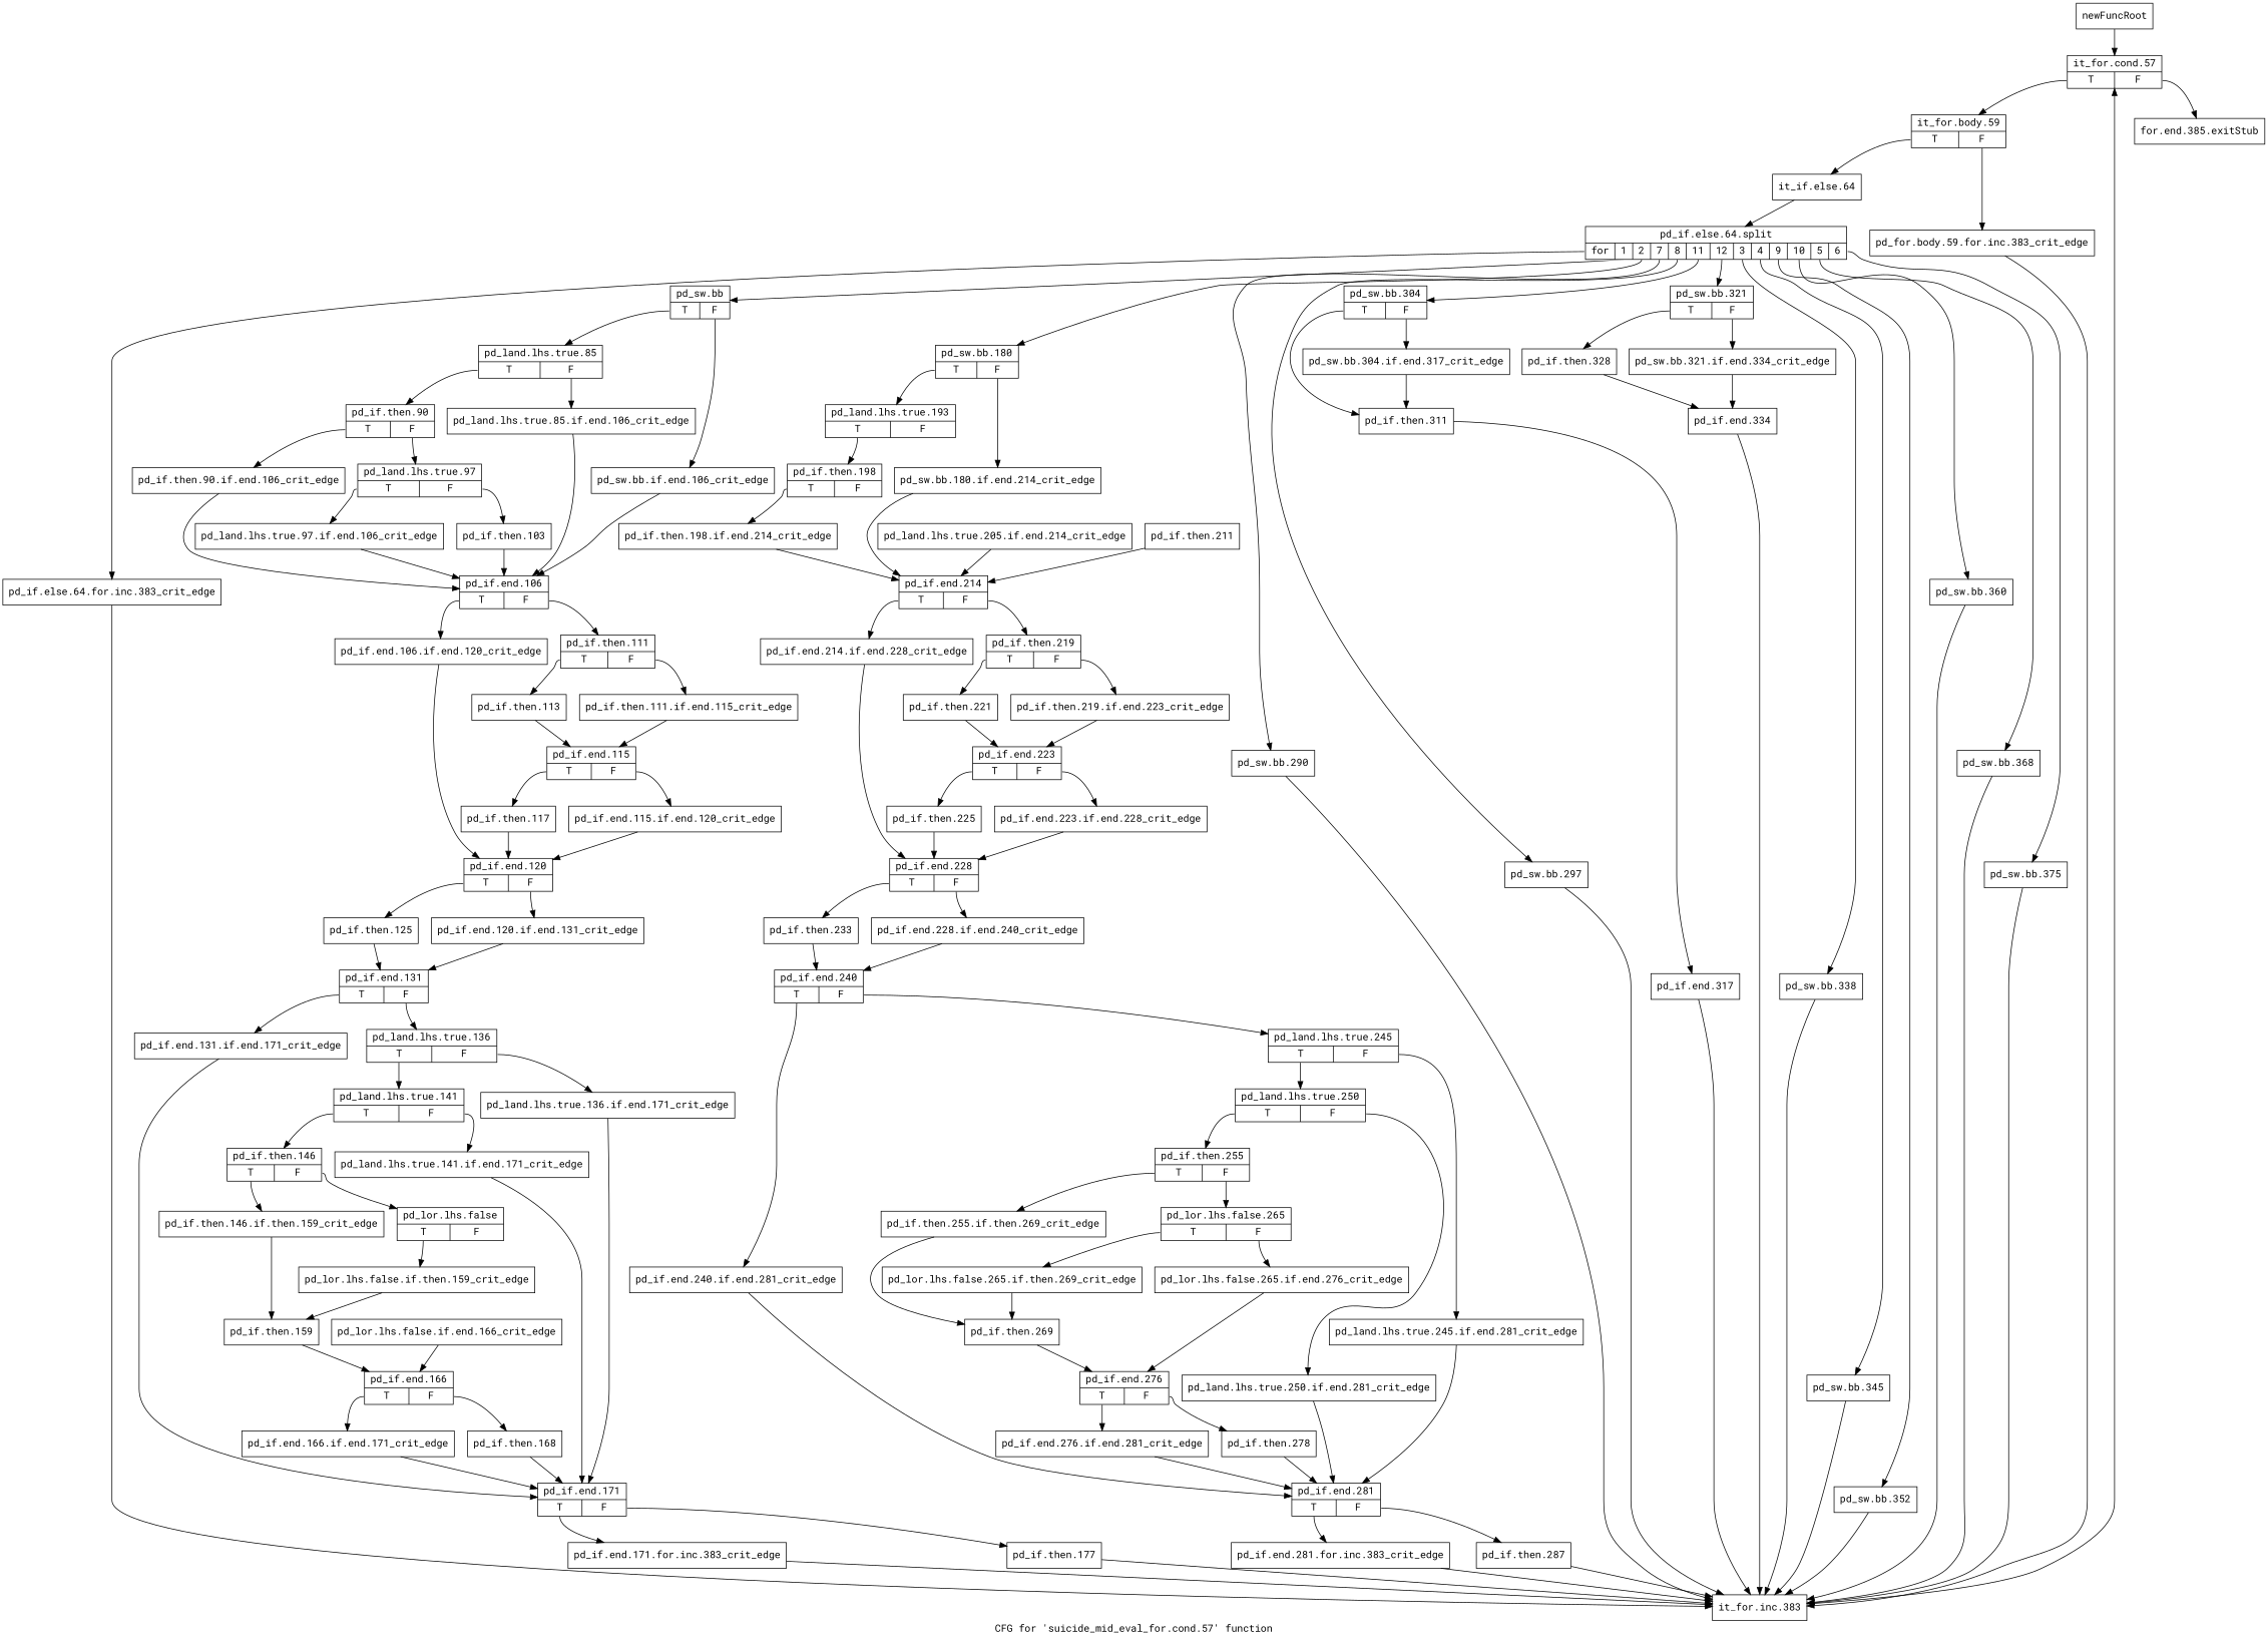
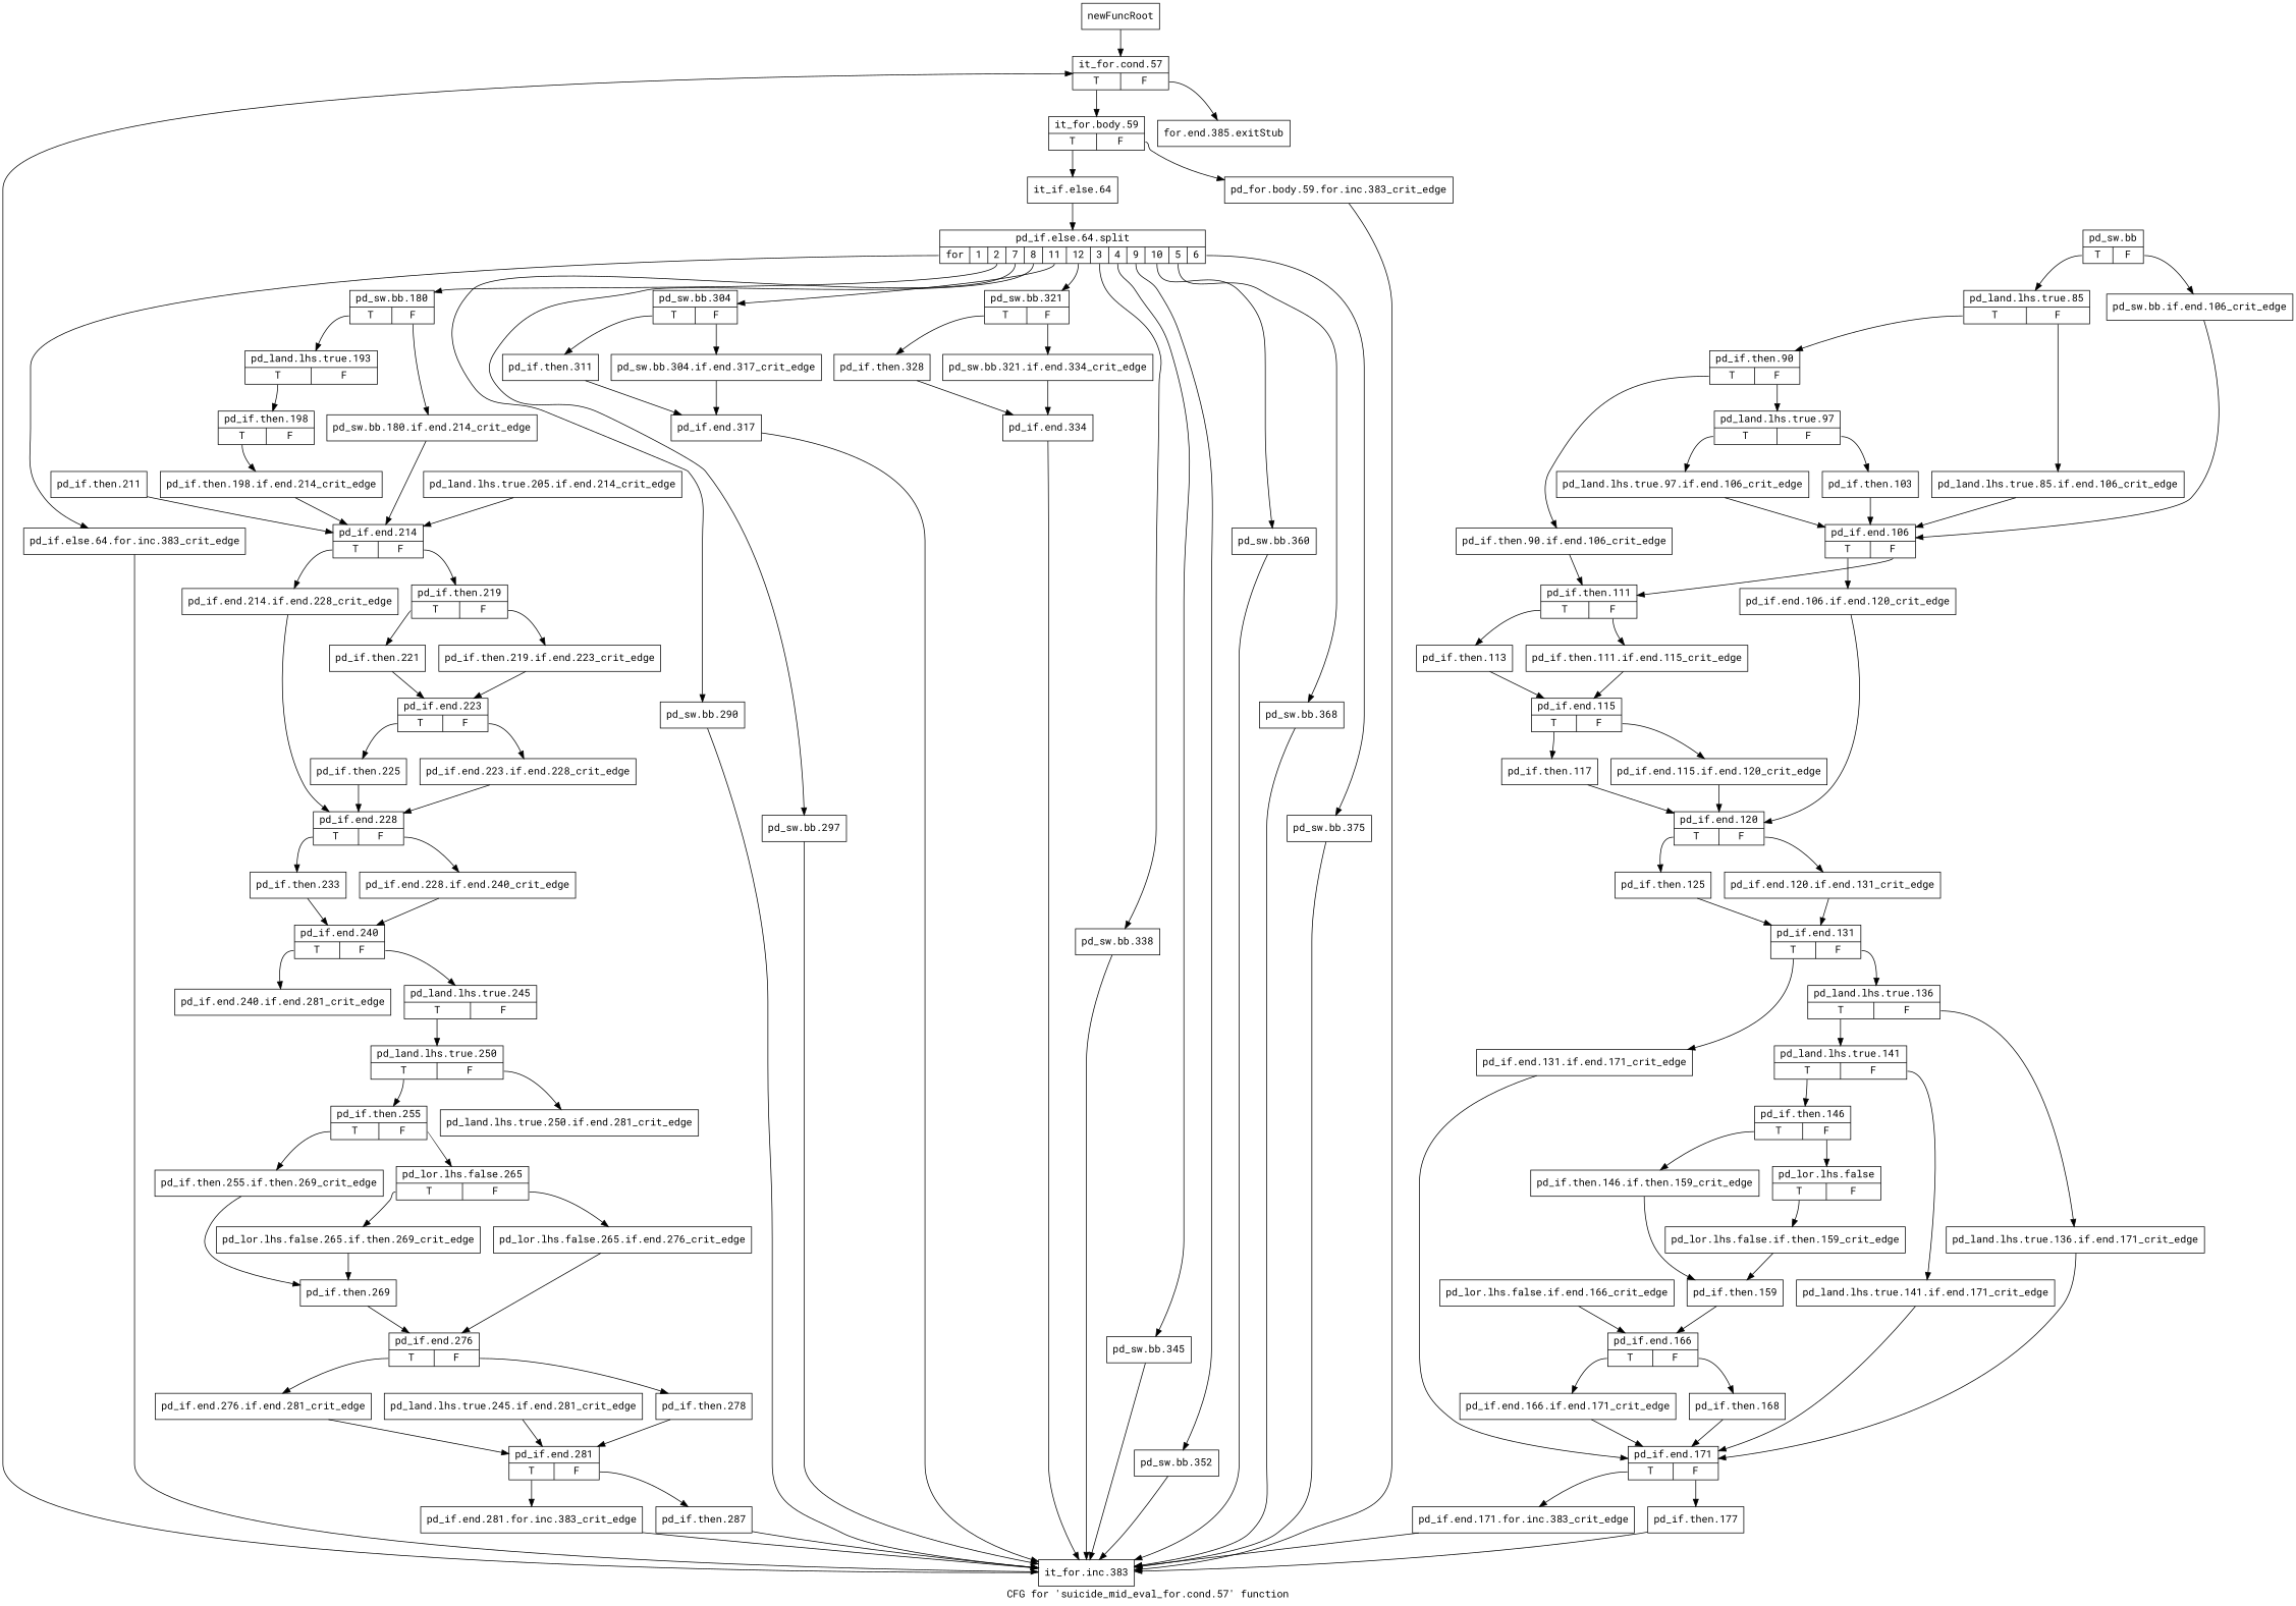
  digraph {
    fontname="Roboto Mono"
    label="CFG for 'suicide_mid_eval_for.cond.57' function"
    node [fontname="Roboto Mono" shape=record]
    edge [fontname="Roboto Mono"]
    n1 [label="{newFuncRoot}"]
    n2 [label="{it_for.cond.57|{<s0>T|<s1>F}}"]
    n3 [label="{for.end.385.exitStub}"]
    n4 [label="{it_for.body.59|{<s0>T|<s1>F}}"]
    n5 [label="{it_if.else.64}"]
    n6 [label="{pd_for.body.59.for.inc.383_crit_edge}"]
    n7 [label="{pd_if.else.64.split|{<s0>for|<s1>1|<s2>2|<s3>7|<s4>8|<s5>11|<s6>12|<s7>3|<s8>4|<s9>9|<s10>10|<s11>5|<s12>6}}"]
    n8 [label="{it_for.inc.383}"]
    n9 [label="{pd_if.else.64.for.inc.383_crit_edge}"]
    n10 [label="{pd_sw.bb|{<s0>T|<s1>F}}"]
    n11 [label="{pd_sw.bb.180|{<s0>T|<s1>F}}"]
    n12 [label="{pd_sw.bb.290}"]
    n13 [label="{pd_sw.bb.297}"]
    n14 [label="{pd_sw.bb.304|{<s0>T|<s1>F}}"]
    n15 [label="{pd_sw.bb.321|{<s0>T|<s1>F}}"]
    n16 [label="{pd_sw.bb.338}"]
    n17 [label="{pd_sw.bb.345}"]
    n18 [label="{pd_sw.bb.352}"]
    n19 [label="{pd_sw.bb.360}"]
    n20 [label="{pd_sw.bb.368}"]
    n21 [label="{pd_sw.bb.375}"]
    n22 [label="{pd_land.lhs.true.85|{<s0>T|<s1>F}}"]
    n23 [label="{pd_sw.bb.if.end.106_crit_edge}"]
    n24 [label="{pd_land.lhs.true.193|{<s0>T|<s1>F}}"]
    n25 [label="{pd_sw.bb.180.if.end.214_crit_edge}"]
    n26 [label="{pd_if.then.311}"]
    n27 [label="{pd_sw.bb.304.if.end.317_crit_edge}"]
    n28 [label="{pd_if.then.328}"]
    n29 [label="{pd_sw.bb.321.if.end.334_crit_edge}"]
    n30 [label="{pd_if.then.90|{<s0>T|<s1>F}}"]
    n31 [label="{pd_land.lhs.true.85.if.end.106_crit_edge}"]
    n32 [label="{pd_if.end.106|{<s0>T|<s1>F}}"]
    n33 [label="{pd_if.then.198|{<s0>T|<s1>F}}"]
    n34 [label="{pd_if.end.214|{<s0>T|<s1>F}}"]
    n35 [label="{pd_if.end.317}"]
    n36 [label="{pd_if.end.334}"]
    n37 [label="{pd_if.then.198.if.end.214_crit_edge}"]
    n38 [label="{pd_if.end.214.if.end.228_crit_edge}"]
    n39 [label="{pd_if.then.219|{<s0>T|<s1>F}}"]
    n40 [label="{pd_if.end.228|{<s0>T|<s1>F}}"]
    n41 [label="{pd_if.then.221}"]
    n42 [label="{pd_if.then.219.if.end.223_crit_edge}"]
    n43 [label="{pd_land.lhs.true.205.if.end.214_crit_edge}"]
    n44 [label="{pd_if.then.211}"]
    n45 [label="{pd_if.then.233}"]
    n46 [label="{pd_if.end.228.if.end.240_crit_edge}"]
    n47 [label="{pd_if.end.223|{<s0>T|<s1>F}}"]
    n48 [label="{pd_if.then.225}"]
    n49 [label="{pd_if.end.223.if.end.228_crit_edge}"]
    n50 [label="{pd_if.end.240|{<s0>T|<s1>F}}"]
    n51 [label="{pd_if.end.240.if.end.281_crit_edge}"]
    n52 [label="{pd_land.lhs.true.245|{<s0>T|<s1>F}}"]
    n53 [label="{pd_if.end.281|{<s0>T|<s1>F}}"]
    n54 [label="{pd_land.lhs.true.250|{<s0>T|<s1>F}}"]
    n55 [label="{pd_land.lhs.true.245.if.end.281_crit_edge}"]
    n56 [label="{pd_if.end.281.for.inc.383_crit_edge}"]
    n57 [label="{pd_if.then.287}"]
    n58 [label="{pd_if.then.255|{<s0>T|<s1>F}}"]
    n59 [label="{pd_land.lhs.true.250.if.end.281_crit_edge}"]
    n60 [label="{pd_if.then.255.if.then.269_crit_edge}"]
    n61 [label="{pd_lor.lhs.false.265|{<s0>T|<s1>F}}"]
    n62 [label="{pd_if.then.269}"]
    n63 [label="{pd_lor.lhs.false.265.if.then.269_crit_edge}"]
    n64 [label="{pd_lor.lhs.false.265.if.end.276_crit_edge}"]
    n65 [label="{pd_if.end.276|{<s0>T|<s1>F}}"]
    n66 [label="{pd_if.end.276.if.end.281_crit_edge}"]
    n67 [label="{pd_if.then.278}"]
    n68 [label="{pd_if.then.90.if.end.106_crit_edge}"]
    n69 [label="{pd_land.lhs.true.97|{<s0>T|<s1>F}}"]
    n70 [label="{pd_if.end.106.if.end.120_crit_edge}"]
    n71 [label="{pd_if.then.111|{<s0>T|<s1>F}}"]
    n72 [label="{pd_if.end.120|{<s0>T|<s1>F}}"]
    n73 [label="{pd_if.then.113}"]
    n74 [label="{pd_if.then.111.if.end.115_crit_edge}"]
    n75 [label="{pd_land.lhs.true.97.if.end.106_crit_edge}"]
    n76 [label="{pd_if.then.103}"]
    n77 [label="{pd_if.then.125}"]
    n78 [label="{pd_if.end.120.if.end.131_crit_edge}"]
    n79 [label="{pd_if.end.115|{<s0>T|<s1>F}}"]
    n80 [label="{pd_if.then.117}"]
    n81 [label="{pd_if.end.115.if.end.120_crit_edge}"]
    n82 [label="{pd_if.end.131|{<s0>T|<s1>F}}"]
    n83 [label="{pd_if.end.131.if.end.171_crit_edge}"]
    n84 [label="{pd_land.lhs.true.136|{<s0>T|<s1>F}}"]
    n85 [label="{pd_if.end.171|{<s0>T|<s1>F}}"]
    n86 [label="{pd_land.lhs.true.141|{<s0>T|<s1>F}}"]
    n87 [label="{pd_land.lhs.true.136.if.end.171_crit_edge}"]
    n88 [label="{pd_if.end.171.for.inc.383_crit_edge}"]
    n89 [label="{pd_if.then.177}"]
    n90 [label="{pd_if.then.146|{<s0>T|<s1>F}}"]
    n91 [label="{pd_land.lhs.true.141.if.end.171_crit_edge}"]
    n92 [label="{pd_if.then.146.if.then.159_crit_edge}"]
    n93 [label="{pd_lor.lhs.false|{<s0>T|<s1>F}}"]
    n94 [label="{pd_if.then.159}"]
    n95 [label="{pd_lor.lhs.false.if.then.159_crit_edge}"]
    n96 [label="{pd_if.end.166|{<s0>T|<s1>F}}"]
    n97 [label="{pd_lor.lhs.false.if.end.166_crit_edge}"]
    n98 [label="{pd_if.end.166.if.end.171_crit_edge}"]
    n99 [label="{pd_if.then.168}"]
    n1 -> n2
    n2 -> n3 [tailport=s1]
    n2 -> n4 [tailport=s0]
    n4 -> n5 [tailport=s0]
    n4 -> n6 [tailport=s1]
    n5 -> n7
    n6 -> n8
    n7 -> n9 [tailport=s0]
-   n7 -> n10 [tailport=s1]
    n7 -> n11 [tailport=s2]
    n7 -> n12 [tailport=s3]
    n7 -> n13 [tailport=s4]
    n7 -> n14 [tailport=s5]
    n7 -> n15 [tailport=s6]
    n7 -> n16 [tailport=s7]
    n7 -> n17 [tailport=s8]
    n7 -> n18 [tailport=s9]
    n7 -> n19 [tailport=s10]
    n7 -> n20 [tailport=s11]
    n7 -> n21 [tailport=s12]
    n8 -> n2
    n9 -> n8
    n10 -> n22 [tailport=s0]
    n10 -> n23 [tailport=s1]
    n11 -> n24 [tailport=s0]
    n11 -> n25 [tailport=s1]
    n12 -> n8
    n13 -> n8
    n14 -> n26 [tailport=s0]
    n14 -> n27 [tailport=s1]
    n15 -> n28 [tailport=s0]
    n15 -> n29 [tailport=s1]
    n16 -> n8
    n17 -> n8
    n18 -> n8
    n19 -> n8
    n20 -> n8
    n21 -> n8
    n22 -> n30 [tailport=s0]
    n22 -> n31 [tailport=s1]
    n23 -> n32
    n24 -> n33 [tailport=s0]
    n25 -> n34
    n26 -> n35
-   n27 -> n26
+   n27 -> n35
    n28 -> n36
    n29 -> n36
    n30 -> n68 [tailport=s0]
    n30 -> n69 [tailport=s1]
    n31 -> n32
    n32 -> n70 [tailport=s0]
    n32 -> n71 [tailport=s1]
    n33 -> n37 [tailport=s0]
    n34 -> n38 [tailport=s0]
    n34 -> n39 [tailport=s1]
    n35 -> n8
    n36 -> n8
    n37 -> n34
    n38 -> n40
    n39 -> n41 [tailport=s0]
    n39 -> n42 [tailport=s1]
    n40 -> n45 [tailport=s0]
    n40 -> n46 [tailport=s1]
    n41 -> n47
    n42 -> n47
    n43 -> n34
    n44 -> n34
    n45 -> n50
    n46 -> n50
    n47 -> n48 [tailport=s0]
    n47 -> n49 [tailport=s1]
    n48 -> n40
    n49 -> n40
    n50 -> n51 [tailport=s0]
    n50 -> n52 [tailport=s1]
-   n51 -> n53
    n52 -> n54 [tailport=s0]
-   n52 -> n55 [tailport=s1]
    n53 -> n56 [tailport=s0]
    n53 -> n57 [tailport=s1]
    n54 -> n58 [tailport=s0]
    n54 -> n59 [tailport=s1]
    n55 -> n53
    n56 -> n8
    n57 -> n8
    n58 -> n60 [tailport=s0]
    n58 -> n61 [tailport=s1]
-   n59 -> n53
    n60 -> n62
    n61 -> n63 [tailport=s0]
    n61 -> n64 [tailport=s1]
    n62 -> n65
    n63 -> n62
    n64 -> n65
    n65 -> n66 [tailport=s0]
    n65 -> n67 [tailport=s1]
    n66 -> n53
    n67 -> n53
-   n68 -> n32
+   n68 -> n71
    n69 -> n75 [tailport=s0]
    n69 -> n76 [tailport=s1]
    n70 -> n72
    n71 -> n73 [tailport=s0]
    n71 -> n74 [tailport=s1]
    n72 -> n77 [tailport=s0]
    n72 -> n78 [tailport=s1]
    n73 -> n79
    n74 -> n79
    n75 -> n32
    n76 -> n32
    n77 -> n82
    n78 -> n82
    n79 -> n80 [tailport=s0]
    n79 -> n81 [tailport=s1]
    n80 -> n72
    n81 -> n72
    n82 -> n83 [tailport=s0]
    n82 -> n84 [tailport=s1]
    n83 -> n85
    n84 -> n86 [tailport=s0]
    n84 -> n87 [tailport=s1]
    n85 -> n88 [tailport=s0]
    n85 -> n89 [tailport=s1]
    n86 -> n90 [tailport=s0]
    n86 -> n91 [tailport=s1]
    n87 -> n85
    n88 -> n8
    n89 -> n8
    n90 -> n92 [tailport=s0]
    n90 -> n93 [tailport=s1]
    n91 -> n85
    n92 -> n94
    n93 -> n95 [tailport=s0]
    n94 -> n96
    n95 -> n94
    n96 -> n98 [tailport=s0]
    n96 -> n99 [tailport=s1]
    n97 -> n96
    n98 -> n85
    n99 -> n85
  }
